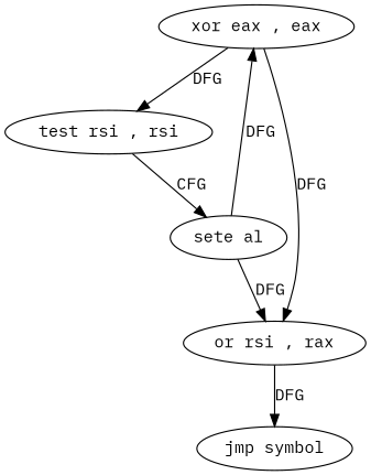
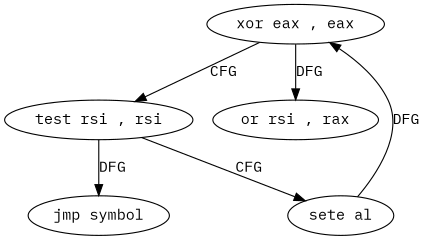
  digraph {
    fontname="IBM Plex Mono"
    node [fontname="IBM Plex Mono"]
    edge [fontname="IBM Plex Mono"]
    n1 [label="xor eax , eax"]
    n2 [label="test rsi , rsi"]
    n3 [label="or rsi , rax"]
    n4 [label="sete al"]
    n5 [label="jmp symbol"]
-   n1 -> n2 [label=DFG]
+   n1 -> n2 [label=CFG]
    n1 -> n3 [label=DFG]
    n2 -> n4 [label=CFG]
-   n3 -> n5 [label=DFG]
+   n2 -> n5 [label=DFG]
    n4 -> n1 [label=DFG]
-   n4 -> n3 [label=DFG]
  }
